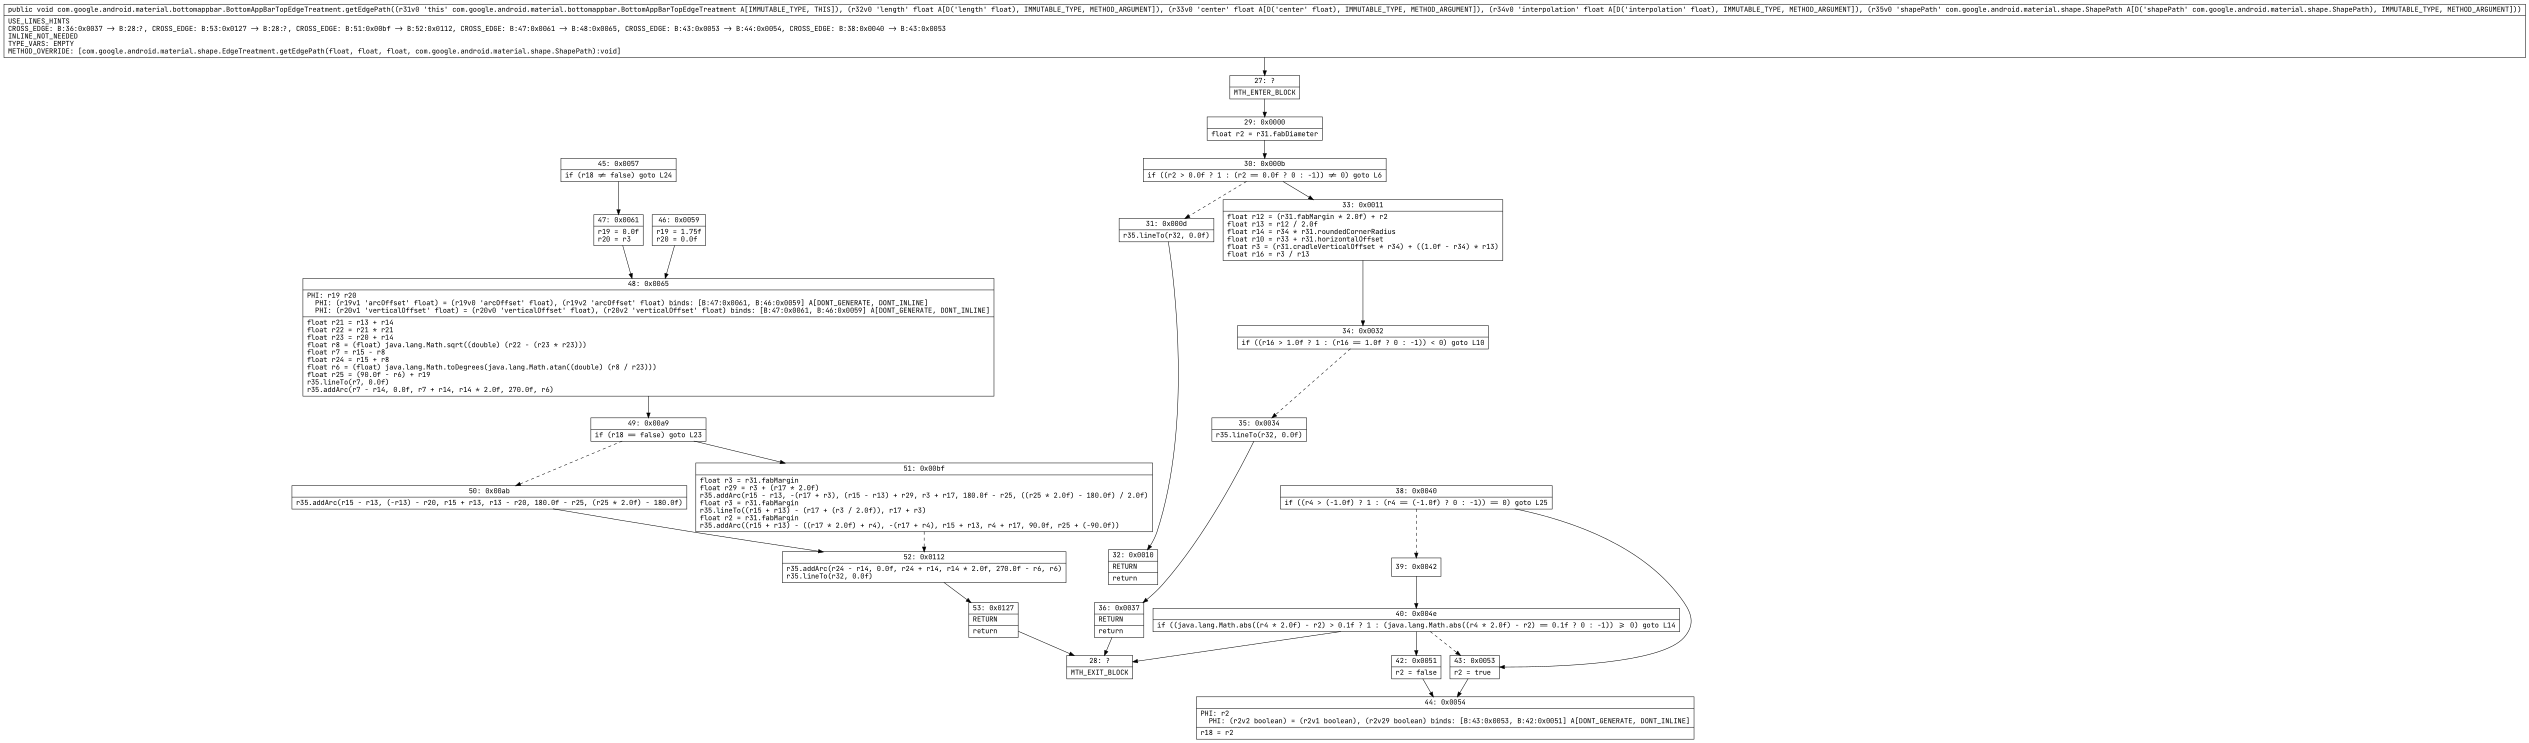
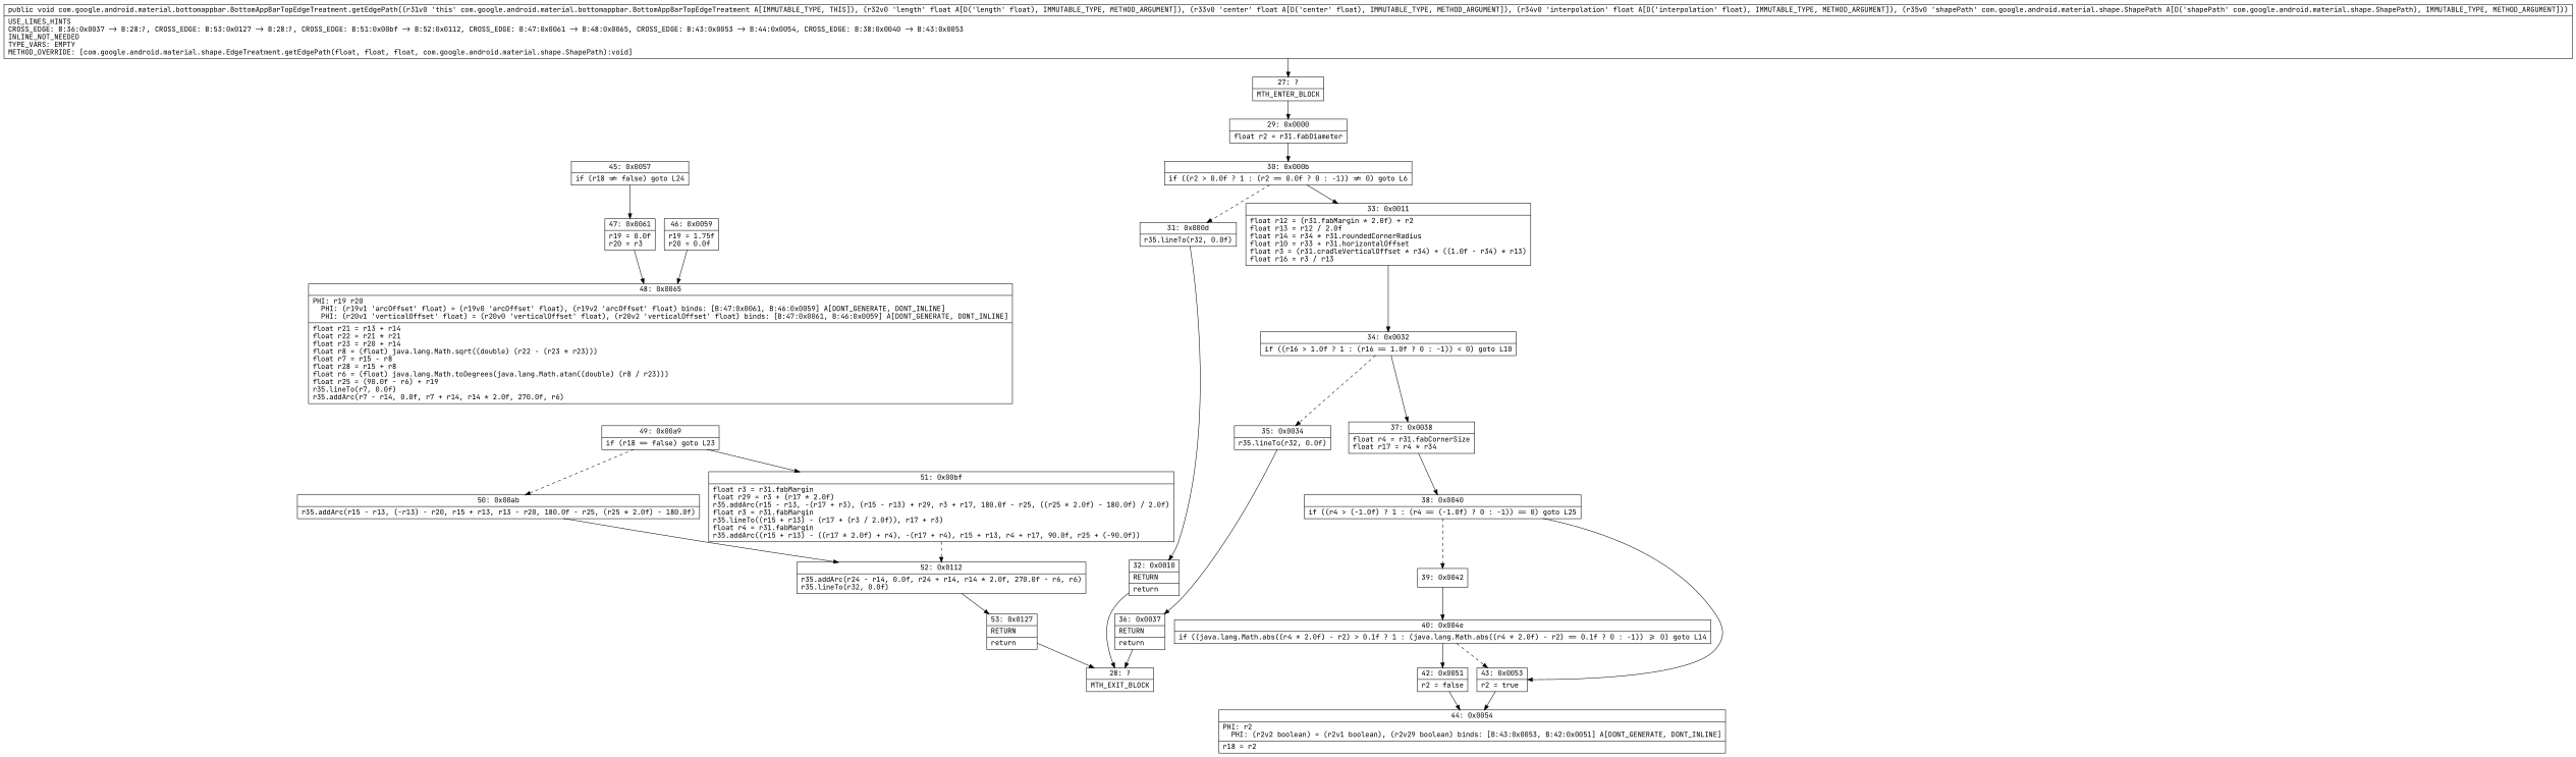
  digraph {
    fontname="JetBrains Mono"
    node [fontname="JetBrains Mono" shape=record]
    edge [fontname="JetBrains Mono"]
    n1 [label="{27\:\ ?|MTH_ENTER_BLOCK\l}"]
    n2 [label="{29\:\ 0x0000|float r2 = r31.fabDiameter\l}"]
    n3 [label="{30\:\ 0x000b|if ((r2 \> 0.0f ? 1 : (r2 == 0.0f ? 0 : \-1)) != 0) goto L6\l}"]
    n4 [label="{31\:\ 0x000d|r35.lineTo(r32, 0.0f)\l}"]
    n5 [label="{33\:\ 0x0011|float r12 = (r31.fabMargin * 2.0f) + r2\lfloat r13 = r12 \/ 2.0f\lfloat r14 = r34 * r31.roundedCornerRadius\lfloat r10 = r33 + r31.horizontalOffset\lfloat r3 = (r31.cradleVerticalOffset * r34) + ((1.0f \- r34) * r13)\lfloat r16 = r3 \/ r13\l}"]
    n6 [label="{32\:\ 0x0010|RETURN\l|return\l}"]
    n7 [label="{34\:\ 0x0032|if ((r16 \> 1.0f ? 1 : (r16 == 1.0f ? 0 : \-1)) \< 0) goto L10\l}"]
    n8 [label="{28\:\ ?|MTH_EXIT_BLOCK\l}"]
    n9 [label="{35\:\ 0x0034|r35.lineTo(r32, 0.0f)\l}"]
+   n10 [label="{37\:\ 0x0038|float r4 = r31.fabCornerSize\lfloat r17 = r4 * r34\l}"]
    n11 [label="{36\:\ 0x0037|RETURN\l|return\l}"]
    n12 [label="{38\:\ 0x0040|if ((r4 \> (\-1.0f) ? 1 : (r4 == (\-1.0f) ? 0 : \-1)) == 0) goto L25\l}"]
    n13 [label="{39\:\ 0x0042}"]
    n14 [label="{43\:\ 0x0053|r2 = true\l}"]
    n15 [label="{40\:\ 0x004e|if ((java.lang.Math.abs((r4 * 2.0f) \- r2) \> 0.1f ? 1 : (java.lang.Math.abs((r4 * 2.0f) \- r2) == 0.1f ? 0 : \-1)) \>= 0) goto L14\l}"]
    n16 [label="{44\:\ 0x0054|PHI: r2 \l  PHI: (r2v2 boolean) = (r2v1 boolean), (r2v29 boolean) binds: [B:43:0x0053, B:42:0x0051] A[DONT_GENERATE, DONT_INLINE]\l|r18 = r2\l}"]
    n17 [label="{42\:\ 0x0051|r2 = false\l}"]
    n18 [label="{45\:\ 0x0057|if (r18 != false) goto L24\l}"]
    n19 [label="{47\:\ 0x0061|r19 = 0.0f\lr20 = r3\l}"]
    n20 [label="{46\:\ 0x0059|r19 = 1.75f\lr20 = 0.0f\l}"]
-   n21 [label="{48\:\ 0x0065|PHI: r19 r20 \l  PHI: (r19v1 'arcOffset' float) = (r19v0 'arcOffset' float), (r19v2 'arcOffset' float) binds: [B:47:0x0061, B:46:0x0059] A[DONT_GENERATE, DONT_INLINE]\l  PHI: (r20v1 'verticalOffset' float) = (r20v0 'verticalOffset' float), (r20v2 'verticalOffset' float) binds: [B:47:0x0061, B:46:0x0059] A[DONT_GENERATE, DONT_INLINE]\l|float r21 = r13 + r14\lfloat r22 = r21 * r21\lfloat r23 = r20 + r14\lfloat r8 = (float) java.lang.Math.sqrt((double) (r22 \- (r23 * r23)))\lfloat r7 = r15 \- r8\lfloat r24 = r15 + r8\lfloat r6 = (float) java.lang.Math.toDegrees(java.lang.Math.atan((double) (r8 \/ r23)))\lfloat r25 = (90.0f \- r6) + r19\lr35.lineTo(r7, 0.0f)\lr35.addArc(r7 \- r14, 0.0f, r7 + r14, r14 * 2.0f, 270.0f, r6)\l}"]
+   n21 [label="{48\:\ 0x0065|PHI: r19 r20 \l  PHI: (r19v1 'arcOffset' float) = (r19v0 'arcOffset' float), (r19v2 'arcOffset' float) binds: [B:47:0x0061, B:46:0x0059] A[DONT_GENERATE, DONT_INLINE]\l  PHI: (r20v1 'verticalOffset' float) = (r20v0 'verticalOffset' float), (r20v2 'verticalOffset' float) binds: [B:47:0x0061, B:46:0x0059] A[DONT_GENERATE, DONT_INLINE]\l|float r21 = r13 + r14\lfloat r22 = r21 * r21\lfloat r23 = r20 + r14\lfloat r8 = (float) java.lang.Math.sqrt((double) (r22 \- (r23 * r23)))\lfloat r7 = r15 \- r8\lfloat r28 = r15 + r8\lfloat r6 = (float) java.lang.Math.toDegrees(java.lang.Math.atan((double) (r8 \/ r23)))\lfloat r25 = (90.0f \- r6) + r19\lr35.lineTo(r7, 0.0f)\lr35.addArc(r7 \- r14, 0.0f, r7 + r14, r14 * 2.0f, 270.0f, r6)\l}"]
    n22 [label="{49\:\ 0x00a9|if (r18 == false) goto L23\l}"]
    n23 [label="{50\:\ 0x00ab|r35.addArc(r15 \- r13, (\-r13) \- r20, r15 + r13, r13 \- r20, 180.0f \- r25, (r25 * 2.0f) \- 180.0f)\l}"]
-   n24 [label="{51\:\ 0x00bf|float r3 = r31.fabMargin\lfloat r29 = r3 + (r17 * 2.0f)\lr35.addArc(r15 \- r13, \-(r17 + r3), (r15 \- r13) + r29, r3 + r17, 180.0f \- r25, ((r25 * 2.0f) \- 180.0f) \/ 2.0f)\lfloat r3 = r31.fabMargin\lr35.lineTo((r15 + r13) \- (r17 + (r3 \/ 2.0f)), r17 + r3)\lfloat r2 = r31.fabMargin\lr35.addArc((r15 + r13) \- ((r17 * 2.0f) + r4), \-(r17 + r4), r15 + r13, r4 + r17, 90.0f, r25 + (\-90.0f))\l}"]
+   n24 [label="{51\:\ 0x00bf|float r3 = r31.fabMargin\lfloat r29 = r3 + (r17 * 2.0f)\lr35.addArc(r15 \- r13, \-(r17 + r3), (r15 \- r13) + r29, r3 + r17, 180.0f \- r25, ((r25 * 2.0f) \- 180.0f) \/ 2.0f)\lfloat r3 = r31.fabMargin\lr35.lineTo((r15 + r13) \- (r17 + (r3 \/ 2.0f)), r17 + r3)\lfloat r4 = r31.fabMargin\lr35.addArc((r15 + r13) \- ((r17 * 2.0f) + r4), \-(r17 + r4), r15 + r13, r4 + r17, 90.0f, r25 + (\-90.0f))\l}"]
    n25 [label="{52\:\ 0x0112|r35.addArc(r24 \- r14, 0.0f, r24 + r14, r14 * 2.0f, 270.0f \- r6, r6)\lr35.lineTo(r32, 0.0f)\l}"]
    n26 [label="{53\:\ 0x0127|RETURN\l|return\l}"]
    n27 [label="{public void com.google.android.material.bottomappbar.BottomAppBarTopEdgeTreatment.getEdgePath((r31v0 'this' com.google.android.material.bottomappbar.BottomAppBarTopEdgeTreatment A[IMMUTABLE_TYPE, THIS]), (r32v0 'length' float A[D('length' float), IMMUTABLE_TYPE, METHOD_ARGUMENT]), (r33v0 'center' float A[D('center' float), IMMUTABLE_TYPE, METHOD_ARGUMENT]), (r34v0 'interpolation' float A[D('interpolation' float), IMMUTABLE_TYPE, METHOD_ARGUMENT]), (r35v0 'shapePath' com.google.android.material.shape.ShapePath A[D('shapePath' com.google.android.material.shape.ShapePath), IMMUTABLE_TYPE, METHOD_ARGUMENT]))  | USE_LINES_HINTS\lCROSS_EDGE: B:36:0x0037 \-\> B:28:?, CROSS_EDGE: B:53:0x0127 \-\> B:28:?, CROSS_EDGE: B:51:0x00bf \-\> B:52:0x0112, CROSS_EDGE: B:47:0x0061 \-\> B:48:0x0065, CROSS_EDGE: B:43:0x0053 \-\> B:44:0x0054, CROSS_EDGE: B:38:0x0040 \-\> B:43:0x0053\lINLINE_NOT_NEEDED\lTYPE_VARS: EMPTY\lMETHOD_OVERRIDE: [com.google.android.material.shape.EdgeTreatment.getEdgePath(float, float, float, com.google.android.material.shape.ShapePath):void]\l}"]
    n1 -> n2
    n2 -> n3
    n3 -> n4 [style=dashed]
    n3 -> n5
    n4 -> n6
    n5 -> n7
-   n15 -> n8
+   n6 -> n8
    n7 -> n9 [style=dashed]
+   n7 -> n10
    n9 -> n11
+   n10 -> n12
    n11 -> n8
    n12 -> n13 [style=dashed]
    n12 -> n14
    n13 -> n15
    n14 -> n16
    n15 -> n14 [style=dashed]
    n15 -> n17
    n17 -> n16
    n18 -> n19
    n19 -> n21
    n20 -> n21
-   n21 -> n22
    n22 -> n23 [style=dashed]
    n22 -> n24
    n23 -> n25
    n24 -> n25 [style=dashed]
    n25 -> n26
    n26 -> n8
    n27 -> n1
  }
